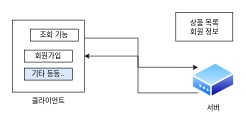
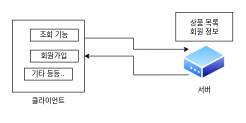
  <mxCell id="0" />
  <mxCell id="1" parent="0" />
  <mxCell id="2" style="edgeStyle=orthogonalEdgeStyle;rounded=0;orthogonalLoop=1;jettySize=auto;html=1;exitX=1;exitY=0.25;exitDx=0;exitDy=0;entryX=0;entryY=0;entryDx=0;entryDy=0;" edge="1" parent="1" source="3" target="9"><mxGeometry relative="1" as="geometry" /></mxCell>
  <mxCell id="3" value="" style="rounded=0;whiteSpace=wrap;html=1;" vertex="1" parent="1"><mxGeometry x="20" y="33" width="120" height="120" as="geometry" /></mxCell>
- <mxCell id="4" value="회원가입" style="rounded=0;whiteSpace=wrap;html=1;" vertex="1" parent="1"><mxGeometry x="40" y="83" width="80" height="20" as="geometry" /></mxCell>
- <mxCell id="5" value="기타 등등.." style="rounded=0;whiteSpace=wrap;html=1;fillColor=#dae8fc;" vertex="1" parent="1"><mxGeometry x="40" y="113" width="80" height="20" as="geometry" /></mxCell>
+ <mxCell id="4" value="회원가입" style="rounded=0;whiteSpace=wrap;html=1;" vertex="1" parent="1"><mxGeometry x="50" y="83" width="80" height="20" as="geometry" /></mxCell>
+ <mxCell id="5" value="기타 등등.." style="rounded=0;whiteSpace=wrap;html=1;" vertex="1" parent="1"><mxGeometry x="40" y="113" width="80" height="20" as="geometry" /></mxCell>
  <mxCell id="6" value="조회 기능" style="rounded=0;whiteSpace=wrap;html=1;" vertex="1" parent="1"><mxGeometry x="50" y="48" width="80" height="20" as="geometry" /></mxCell>
  <mxCell id="7" value="상품 목록&lt;br&gt;회원 정보" style="rounded=0;whiteSpace=wrap;html=1;" vertex="1" parent="1"><mxGeometry x="292.5" y="20.5" width="95" height="47.5" as="geometry" /></mxCell>
  <mxCell id="8" style="edgeStyle=orthogonalEdgeStyle;rounded=0;orthogonalLoop=1;jettySize=auto;html=1;exitX=0;exitY=1;exitDx=0;exitDy=0;entryX=1;entryY=0.5;entryDx=0;entryDy=0;" edge="1" parent="1" source="9" target="3"><mxGeometry relative="1" as="geometry" /></mxCell>
- <mxCell id="9" value="서버" style="aspect=fixed;perimeter=ellipsePerimeter;html=1;align=center;shadow=0;dashed=0;spacingTop=3;image;image=img/lib/active_directory/modem.svg;" vertex="1" parent="1"><mxGeometry x="318.86" y="103" width="72.29" height="60" as="geometry" /></mxCell>
+ <mxCell id="9" value="서버" style="aspect=fixed;perimeter=ellipsePerimeter;html=1;align=center;shadow=0;dashed=0;spacingTop=3;image;image=img/lib/active_directory/modem.svg;" vertex="1" parent="1"><mxGeometry x="303.86" y="73" width="72.29" height="60" as="geometry" /></mxCell>
  <mxCell id="10" value="클라이언트" style="text;html=1;align=center;verticalAlign=middle;resizable=0;points=[];autosize=1;strokeColor=none;fillColor=none;" vertex="1" parent="1"><mxGeometry x="40" y="153" width="80" height="30" as="geometry" /></mxCell>
